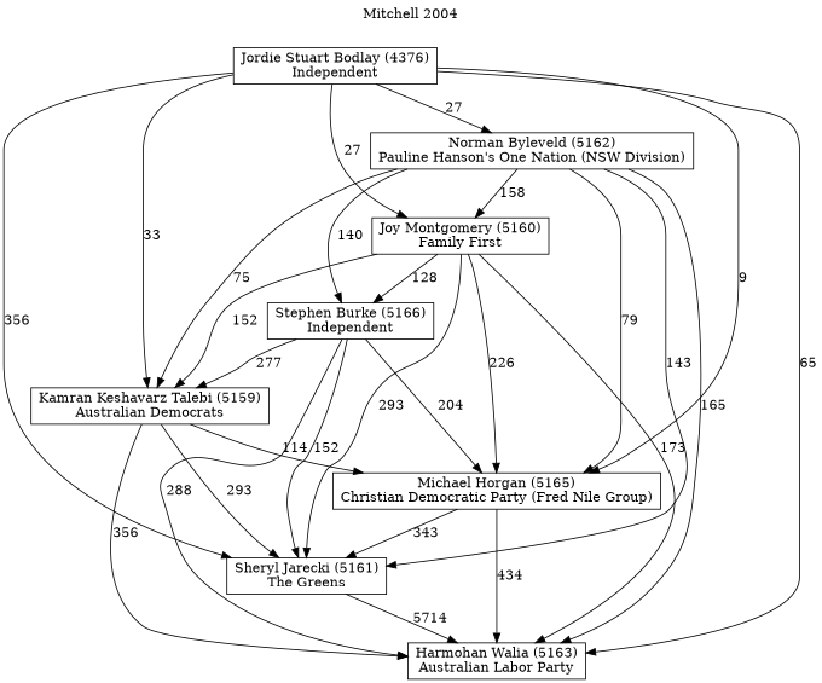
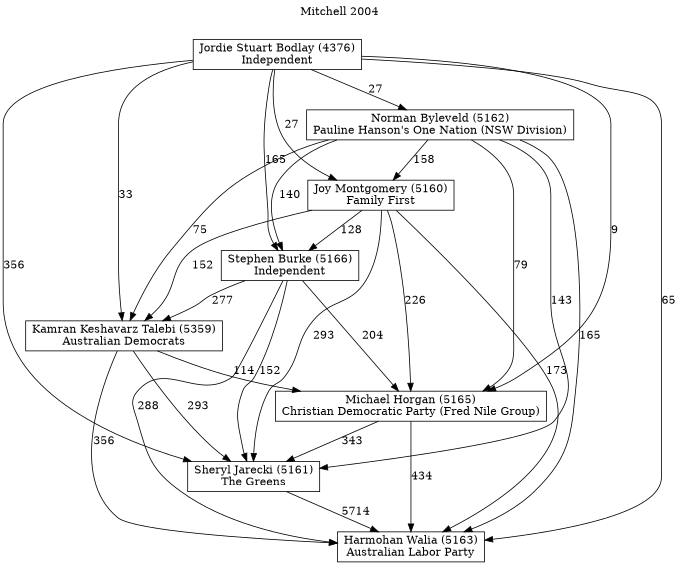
  digraph {
    label="Mitchell 2004"
    labelloc=t
    mclimit=10
    node [shape=box]
    n1 [label="Harmohan Walia (5163)\nAustralian Labor Party"]
    n2 [label="Sheryl Jarecki (5161)\nThe Greens"]
    n3 [label="Michael Horgan (5165)\nChristian Democratic Party (Fred Nile Group)"]
-   n4 [label="Kamran Keshavarz Talebi (5159)\nAustralian Democrats"]
+   n4 [label="Kamran Keshavarz Talebi (5359)\nAustralian Democrats"]
    n5 [label="Stephen Burke (5166)\nIndependent"]
    n6 [label="Joy Montgomery (5160)\nFamily First"]
    n7 [label="Norman Byleveld (5162)\nPauline Hanson's One Nation (NSW Division)"]
    n8 [label="Jordie Stuart Bodlay (4376)\nIndependent"]
    n2 -> n1 [label=5714]
    n3 -> n1 [label=434]
    n3 -> n2 [label=343]
    n4 -> n1 [label=356]
    n4 -> n2 [label=293]
    n4 -> n3 [label=114]
    n5 -> n1 [label=288]
    n5 -> n2 [label=152]
    n5 -> n3 [label=204]
    n5 -> n4 [label=277]
    n6 -> n1 [label=173]
    n6 -> n2 [label=293]
    n6 -> n3 [label=226]
    n6 -> n4 [label=152]
    n6 -> n5 [label=128]
    n7 -> n1 [label=165]
    n7 -> n2 [label=143]
    n7 -> n3 [label=79]
    n7 -> n4 [label=75]
    n7 -> n5 [label=140]
    n7 -> n6 [label=158]
    n8 -> n1 [label=65]
    n8 -> n2 [label=356]
    n8 -> n3 [label=9]
    n8 -> n4 [label=33]
+   n8 -> n5 [label=165]
    n8 -> n6 [label=27]
    n8 -> n7 [label=27]
  }
